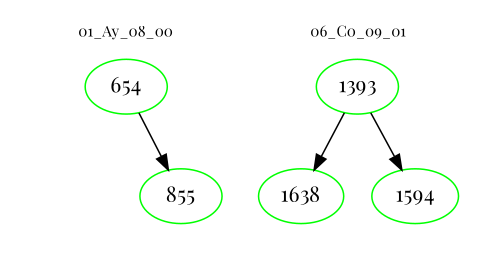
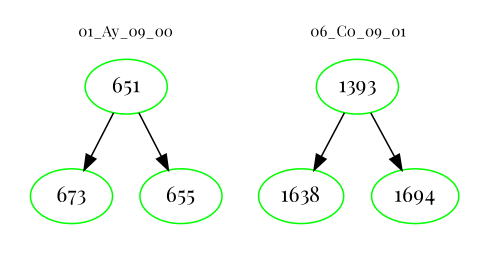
  digraph {
    fontname="Playfair Display"
    node [color=green fontname="Playfair Display"]
    edge [color=black fontname="Playfair Display"]
-   n1 [label=654]
-   n3 [label=855]
+   n1 [label=651]
+   n2 [label=673]
+   n3 [label=655]
    n4 [label=1393]
    n5 [label=1638]
-   n6 [label=1594]
+   n6 [label=1694]
    subgraph cluster_1 {
      color=white
      fontsize=10
-     label="01_Ay_08_00"
+     label="01_Ay_09_00"
      n1
+     n2
      n3
    }
    subgraph cluster_2 {
      color=white
      fontsize=10
      label="06_C0_09_01"
      n4
      n5
      n6
    }
+   n1 -> n2
    n1 -> n3
    n4 -> n5
    n4 -> n6
  }
